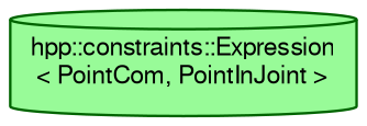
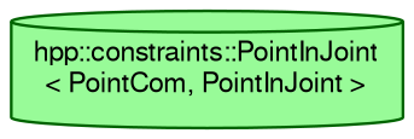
  digraph {
    rankdir=LR
-   n1 [color=darkgreen fillcolor=palegreen fontname=FreeSans fontsize=10 height=0.2 label="hpp::constraints::Expression\l\< PointCom, PointInJoint \>" shape=cylinder style=filled width=0.4]
+   n1 [color=darkgreen fillcolor=palegreen fontname=FreeSans fontsize=10 height=0.2 label="hpp::constraints::PointInJoint\l\< PointCom, PointInJoint \>" shape=cylinder style=filled width=0.4]
  }
